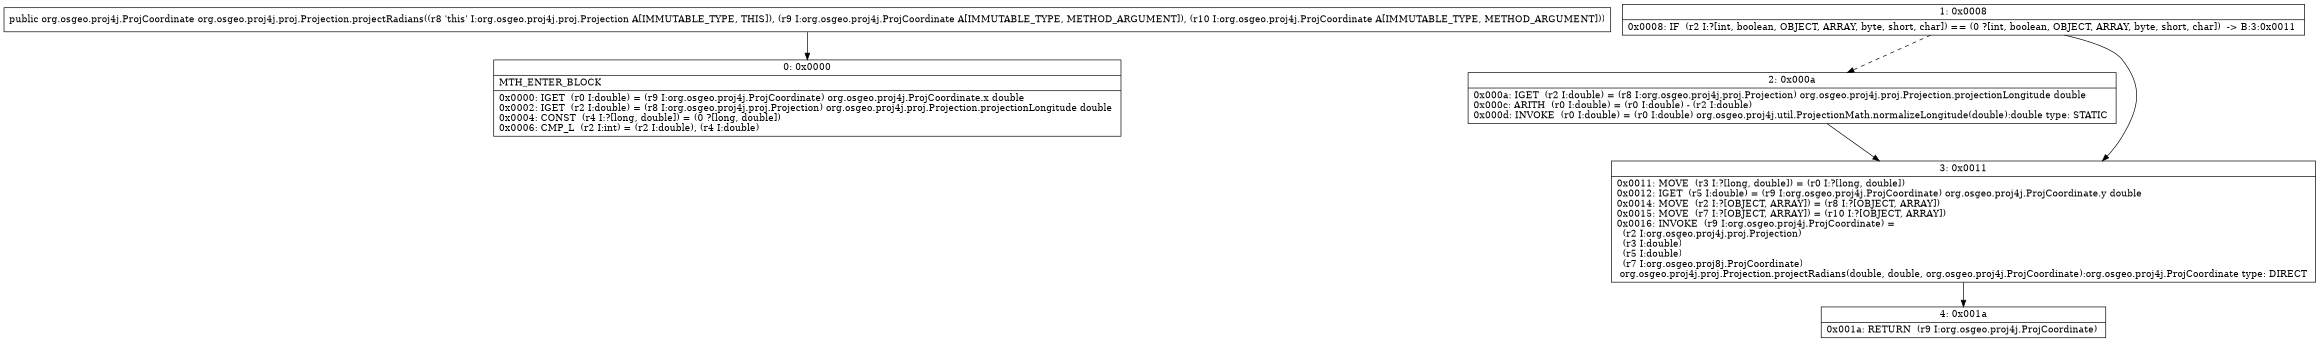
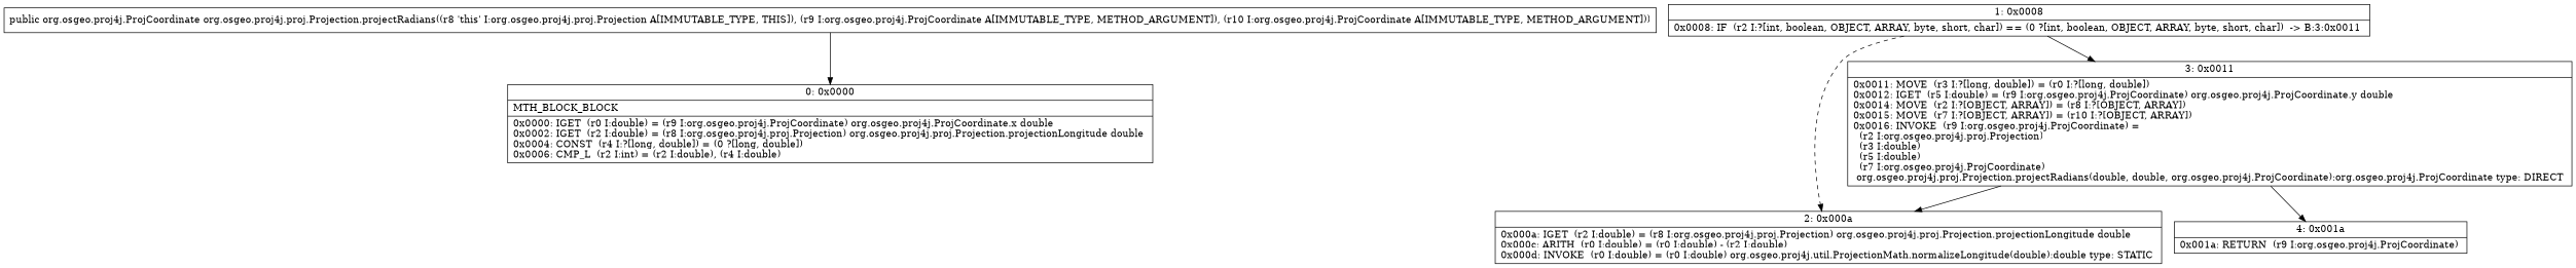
  digraph {
    node [shape=record]
-   n1 [label="{0\:\ 0x0000|MTH_ENTER_BLOCK\l|0x0000: IGET  (r0 I:double) = (r9 I:org.osgeo.proj4j.ProjCoordinate) org.osgeo.proj4j.ProjCoordinate.x double \l0x0002: IGET  (r2 I:double) = (r8 I:org.osgeo.proj4j.proj.Projection) org.osgeo.proj4j.proj.Projection.projectionLongitude double \l0x0004: CONST  (r4 I:?[long, double]) = (0 ?[long, double]) \l0x0006: CMP_L  (r2 I:int) = (r2 I:double), (r4 I:double) \l}"]
+   n1 [label="{0\:\ 0x0000|MTH_BLOCK_BLOCK\l|0x0000: IGET  (r0 I:double) = (r9 I:org.osgeo.proj4j.ProjCoordinate) org.osgeo.proj4j.ProjCoordinate.x double \l0x0002: IGET  (r2 I:double) = (r8 I:org.osgeo.proj4j.proj.Projection) org.osgeo.proj4j.proj.Projection.projectionLongitude double \l0x0004: CONST  (r4 I:?[long, double]) = (0 ?[long, double]) \l0x0006: CMP_L  (r2 I:int) = (r2 I:double), (r4 I:double) \l}"]
    n2 [label="{1\:\ 0x0008|0x0008: IF  (r2 I:?[int, boolean, OBJECT, ARRAY, byte, short, char]) == (0 ?[int, boolean, OBJECT, ARRAY, byte, short, char])  \-\> B:3:0x0011 \l}"]
    n3 [label="{2\:\ 0x000a|0x000a: IGET  (r2 I:double) = (r8 I:org.osgeo.proj4j.proj.Projection) org.osgeo.proj4j.proj.Projection.projectionLongitude double \l0x000c: ARITH  (r0 I:double) = (r0 I:double) \- (r2 I:double) \l0x000d: INVOKE  (r0 I:double) = (r0 I:double) org.osgeo.proj4j.util.ProjectionMath.normalizeLongitude(double):double type: STATIC \l}"]
-   n4 [label="{3\:\ 0x0011|0x0011: MOVE  (r3 I:?[long, double]) = (r0 I:?[long, double]) \l0x0012: IGET  (r5 I:double) = (r9 I:org.osgeo.proj4j.ProjCoordinate) org.osgeo.proj4j.ProjCoordinate.y double \l0x0014: MOVE  (r2 I:?[OBJECT, ARRAY]) = (r8 I:?[OBJECT, ARRAY]) \l0x0015: MOVE  (r7 I:?[OBJECT, ARRAY]) = (r10 I:?[OBJECT, ARRAY]) \l0x0016: INVOKE  (r9 I:org.osgeo.proj4j.ProjCoordinate) = \l  (r2 I:org.osgeo.proj4j.proj.Projection)\l  (r3 I:double)\l  (r5 I:double)\l  (r7 I:org.osgeo.proj8j.ProjCoordinate)\l org.osgeo.proj4j.proj.Projection.projectRadians(double, double, org.osgeo.proj4j.ProjCoordinate):org.osgeo.proj4j.ProjCoordinate type: DIRECT \l}"]
+   n4 [label="{3\:\ 0x0011|0x0011: MOVE  (r3 I:?[long, double]) = (r0 I:?[long, double]) \l0x0012: IGET  (r5 I:double) = (r9 I:org.osgeo.proj4j.ProjCoordinate) org.osgeo.proj4j.ProjCoordinate.y double \l0x0014: MOVE  (r2 I:?[OBJECT, ARRAY]) = (r8 I:?[OBJECT, ARRAY]) \l0x0015: MOVE  (r7 I:?[OBJECT, ARRAY]) = (r10 I:?[OBJECT, ARRAY]) \l0x0016: INVOKE  (r9 I:org.osgeo.proj4j.ProjCoordinate) = \l  (r2 I:org.osgeo.proj4j.proj.Projection)\l  (r3 I:double)\l  (r5 I:double)\l  (r7 I:org.osgeo.proj4j.ProjCoordinate)\l org.osgeo.proj4j.proj.Projection.projectRadians(double, double, org.osgeo.proj4j.ProjCoordinate):org.osgeo.proj4j.ProjCoordinate type: DIRECT \l}"]
    n5 [label="{4\:\ 0x001a|0x001a: RETURN  (r9 I:org.osgeo.proj4j.ProjCoordinate) \l}"]
    n6 [label="{public org.osgeo.proj4j.ProjCoordinate org.osgeo.proj4j.proj.Projection.projectRadians((r8 'this' I:org.osgeo.proj4j.proj.Projection A[IMMUTABLE_TYPE, THIS]), (r9 I:org.osgeo.proj4j.ProjCoordinate A[IMMUTABLE_TYPE, METHOD_ARGUMENT]), (r10 I:org.osgeo.proj4j.ProjCoordinate A[IMMUTABLE_TYPE, METHOD_ARGUMENT])) }"]
    n2 -> n3 [style=dashed]
    n2 -> n4
-   n3 -> n4
+   n4 -> n3
    n4 -> n5
    n6 -> n1
  }
